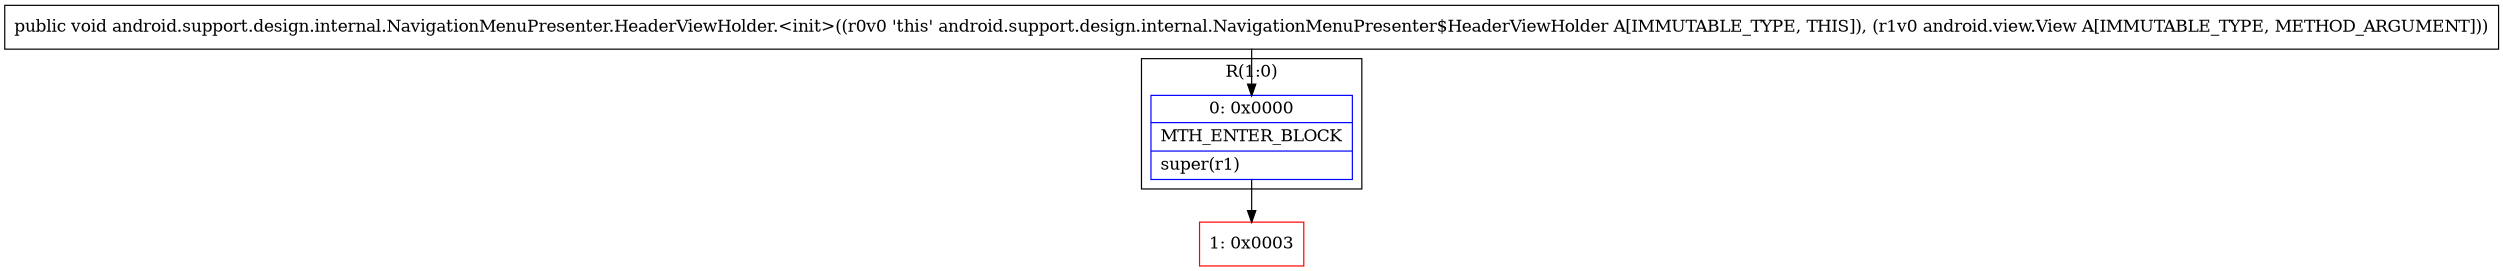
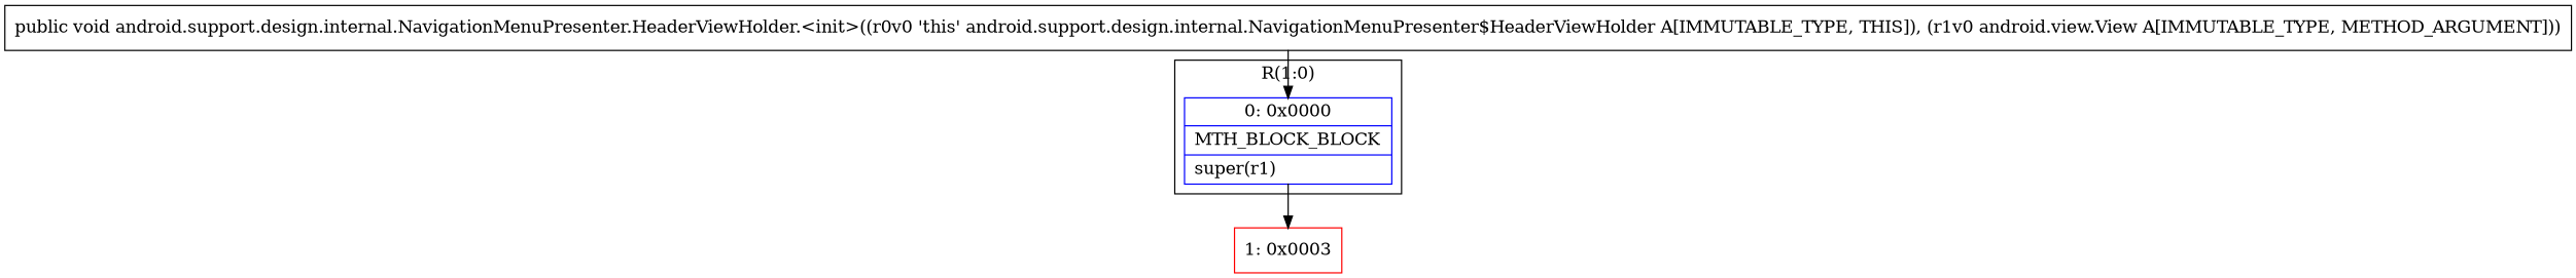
  digraph {
    node [shape=record]
-   n1 [color=blue label="{0\:\ 0x0000|MTH_ENTER_BLOCK\l|super(r1)\l}"]
+   n1 [color=blue label="{0\:\ 0x0000|MTH_BLOCK_BLOCK\l|super(r1)\l}"]
    n2 [color=red label="{1\:\ 0x0003}"]
    n3 [label="{public void android.support.design.internal.NavigationMenuPresenter.HeaderViewHolder.\<init\>((r0v0 'this' android.support.design.internal.NavigationMenuPresenter$HeaderViewHolder A[IMMUTABLE_TYPE, THIS]), (r1v0 android.view.View A[IMMUTABLE_TYPE, METHOD_ARGUMENT])) }"]
    subgraph cluster_1 {
      label="R(1:0)"
      n1
    }
    n1 -> n2
    n3 -> n1
  }
